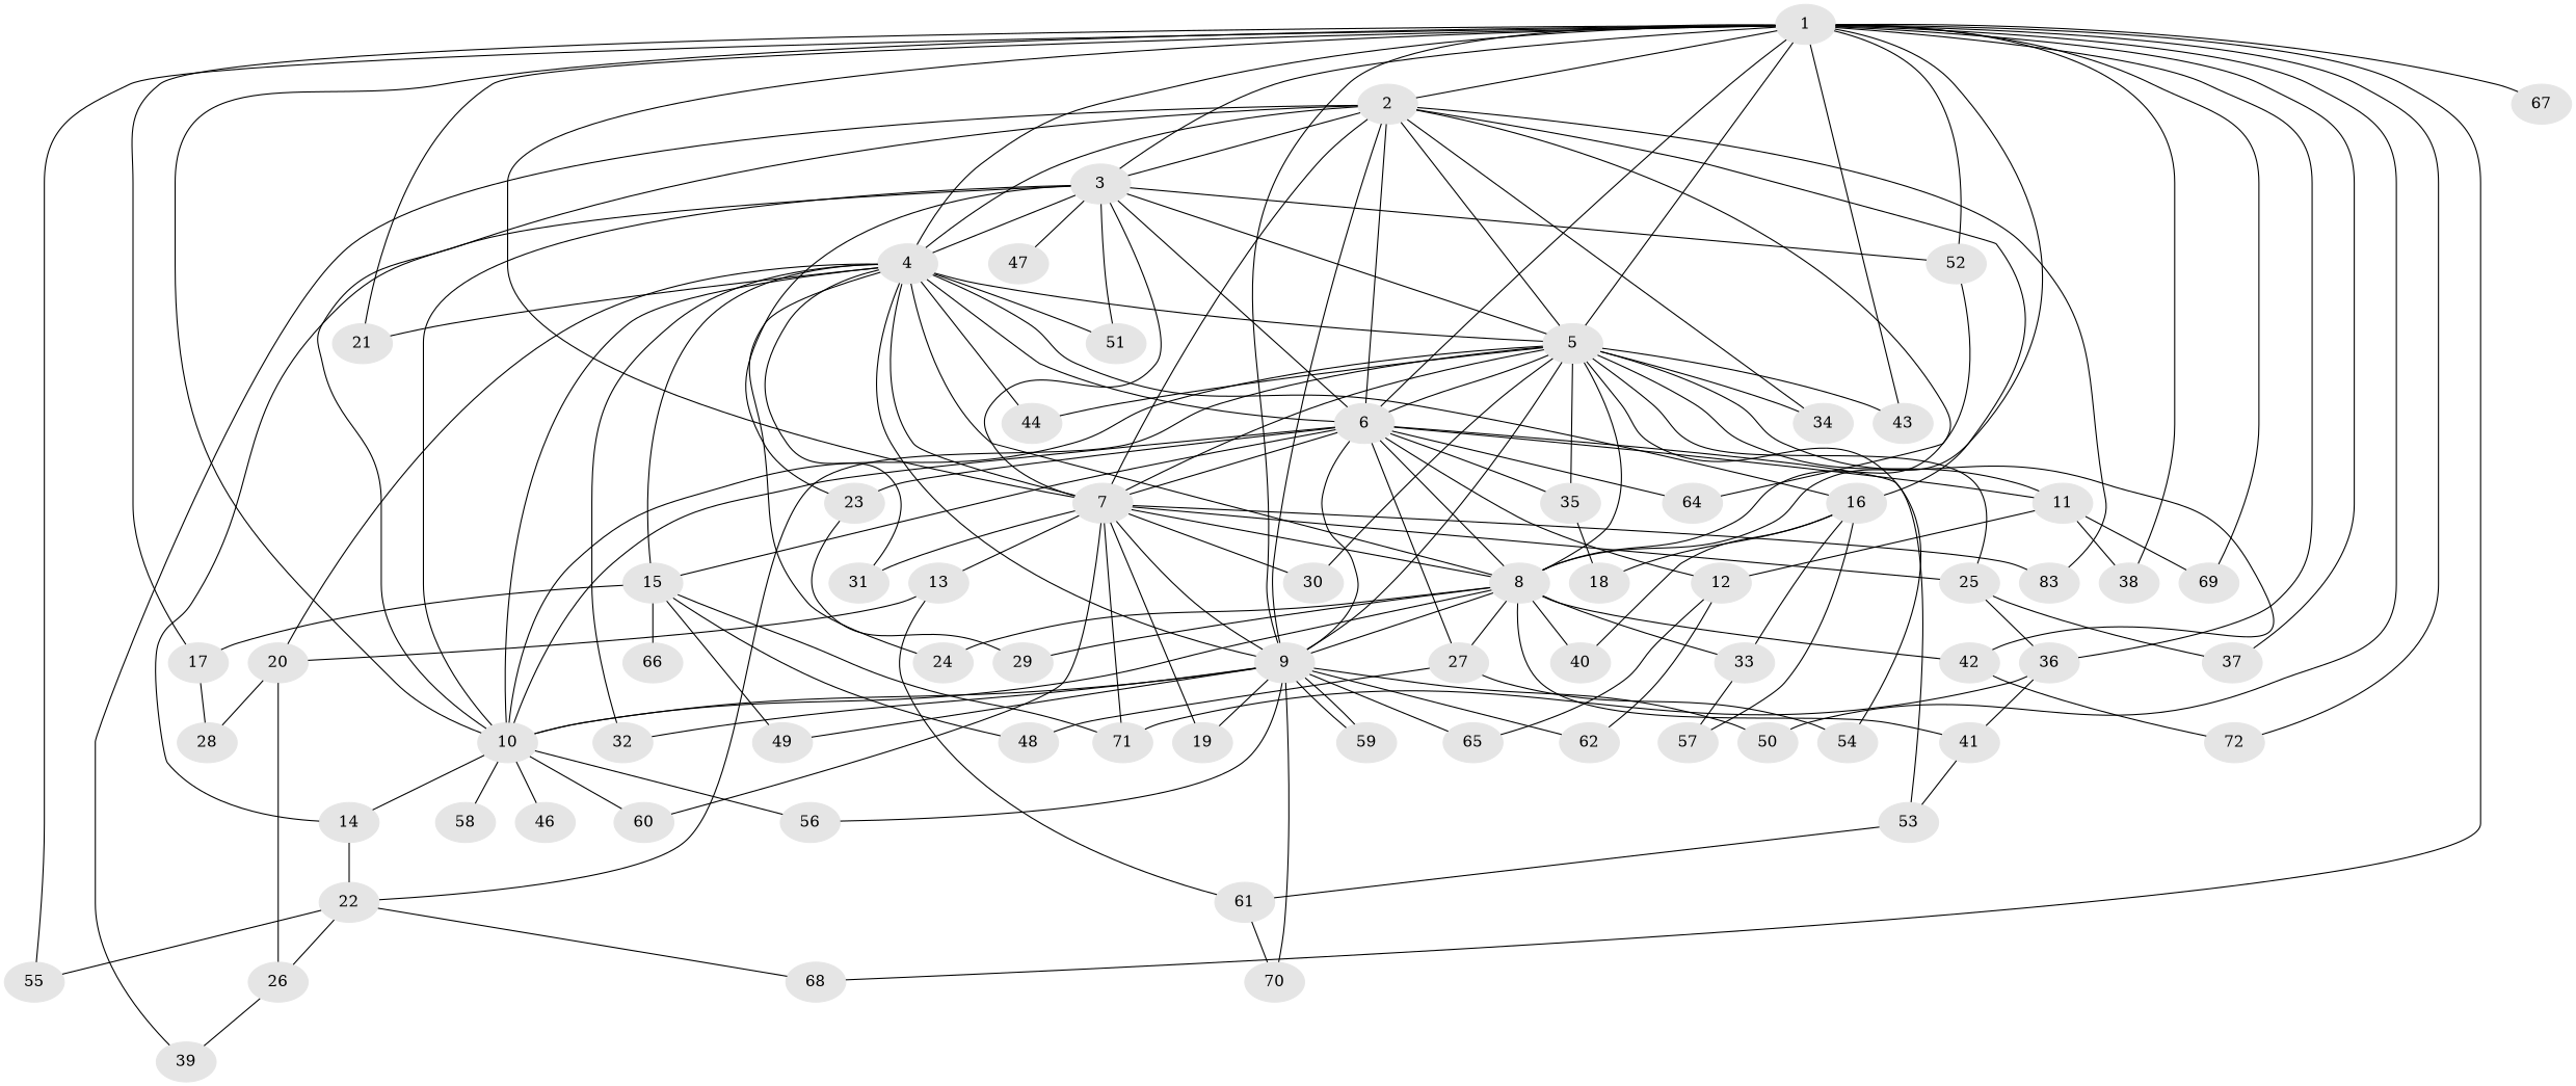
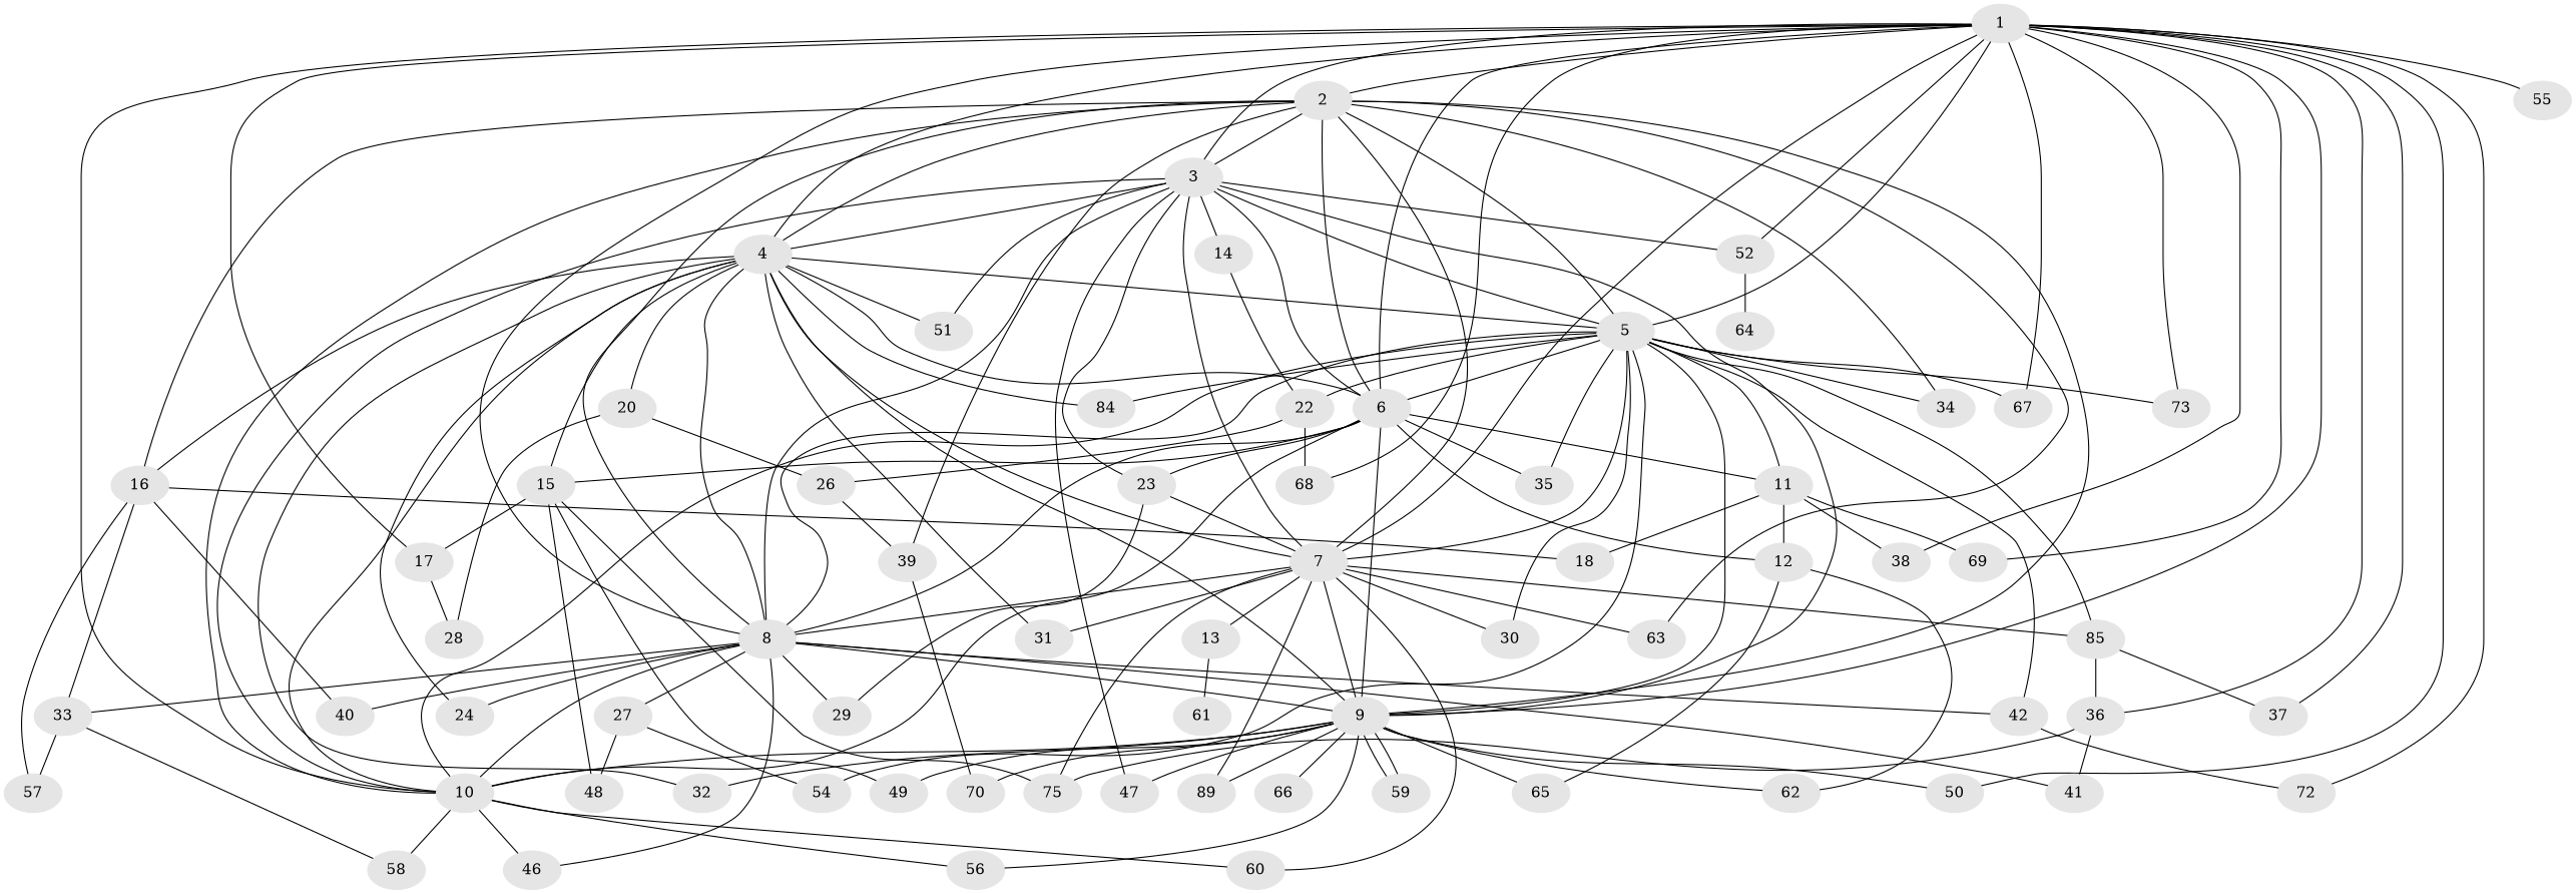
  graph {
    node [color=gray90 style=filled]
    1
    2
    3
    4
    5
    6
    7
    8
    9
    10
    17
-   21
    36
    37
    38
    50
    52
    55
    67
    68
    69
    72
-   73 [label=43]
+   73
    16
    34
    39
-   63 [label=83]
+   63
    14
    23
    47
    51
    15
    20
    24
    31
    32
-   44
+   44 [label=84]
    11
    22
-   25
+   25 [label=85]
    30
    35
    42
    54
    12
    27
-   53
    64
    13
-   19
+   19 [label=89]
    60
-   71
+   71 [label=75]
    29
    33
    40
    41
    46
    49
    56
    59
    62
    65
    66
    70
    58
    28
    18
    57
    48
    26
    61
    1 -- 2
    1 -- 3
    1 -- 4
    1 -- 5
    1 -- 6
    1 -- 7
    1 -- 8
    1 -- 9
    1 -- 10
    1 -- 17
-   1 -- 21
    1 -- 36
    1 -- 37
    1 -- 38
    1 -- 50
    1 -- 52
    1 -- 55
    1 -- 67
    1 -- 68
    1 -- 69
    1 -- 72
    1 -- 73
    2 -- 3
    2 -- 4
    2 -- 5
    2 -- 6
    2 -- 7
    2 -- 8
    2 -- 9
    2 -- 10
    2 -- 16
    2 -- 34
    2 -- 39
    2 -- 63
    3 -- 4
    3 -- 5
    3 -- 6
    3 -- 7
+   3 -- 8
+   3 -- 9
    3 -- 10
    3 -- 52
    3 -- 14
    3 -- 23
    3 -- 47
    3 -- 51
    4 -- 5
    4 -- 6
    4 -- 7
    4 -- 8
    4 -- 9
    4 -- 10
-   4 -- 21
    4 -- 16
    4 -- 51
    4 -- 15
    4 -- 20
    4 -- 24
    4 -- 31
    4 -- 32
    4 -- 44
    5 -- 6
    5 -- 7
    5 -- 8
    5 -- 9
    5 -- 10
+   5 -- 67
    5 -- 73
    5 -- 34
    5 -- 44
    5 -- 11
    5 -- 22
    5 -- 25
    5 -- 30
    5 -- 35
    5 -- 42
    5 -- 54
-   6 -- 7
+   23 -- 7
    6 -- 8
    6 -- 9
    6 -- 10
    6 -- 23
    6 -- 15
    6 -- 11
    6 -- 35
    6 -- 12
-   6 -- 27
-   6 -- 53
-   6 -- 64
    7 -- 8
    7 -- 9
    7 -- 63
    7 -- 31
    7 -- 25
    7 -- 30
    7 -- 13
    7 -- 19
    7 -- 60
    7 -- 71
    8 -- 9
    8 -- 10
    8 -- 24
    8 -- 42
    8 -- 27
    8 -- 29
    8 -- 33
    8 -- 40
    8 -- 41
+   8 -- 46
    9 -- 10
    9 -- 50
+   9 -- 47
    9 -- 32
    9 -- 19
    9 -- 49
    9 -- 56
    9 -- 59
    9 -- 59
    9 -- 62
    9 -- 65
-   15 -- 66
+   9 -- 66
    9 -- 70
-   10 -- 14
    10 -- 60
    10 -- 46
    10 -- 56
    10 -- 58
    17 -- 28
    36 -- 71
    36 -- 41
    52 -- 64
    16 -- 33
    16 -- 40
    16 -- 18
    16 -- 57
-   61 -- 70
+   39 -- 70
    14 -- 22
    23 -- 29
    15 -- 17
    15 -- 71
    15 -- 49
    15 -- 48
    20 -- 28
    20 -- 26
    11 -- 38
    11 -- 69
    11 -- 12
-   35 -- 18
-   22 -- 55
+   11 -- 18
    22 -- 68
    22 -- 26
    25 -- 36
    25 -- 37
    42 -- 72
    12 -- 62
    12 -- 65
    27 -- 54
    27 -- 48
-   53 -- 61
-   13 -- 20
    13 -- 61
+   33 -- 58
    33 -- 57
-   41 -- 53
    26 -- 39
  }
